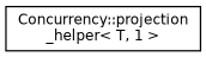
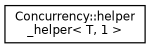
  digraph {
    rankdir=LR
-   n1 [color=black fillcolor=white fontname=Helvetica fontsize=10 height=0.2 label="Concurrency::projection\l_helper\< T, 1 \>" shape=record style=filled width=0.4]
+   n1 [color=black fillcolor=white fontname=Helvetica fontsize=10 height=0.2 label="Concurrency::helper\l_helper\< T, 1 \>" shape=record style=filled width=0.4]
  }
